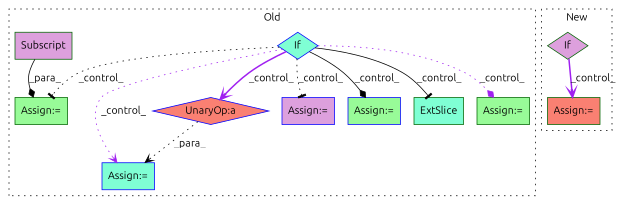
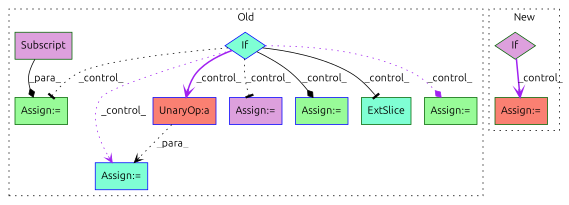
  digraph {
    fontname=Ubuntu
    node [a=68 l=3 shape=box style=filled fillcolor=aquamarine color=darkgreen fontname=Ubuntu]
    edge [color=black style=dotted arrowhead=vee fontname=Ubuntu]
    n1 [a=96 l="3,14" label=If s="7707,7726" shape=diamond color=blue]
    n2 [label="Assign:=" s=7821 fillcolor=palegreen]
    n3 [label="Assign:=" s=7997 fillcolor=palegreen]
    n4 [label="Assign:=" s=7873 color=blue]
-   n5 [a=61 l=2 label="UnaryOp:a" s=7882 shape=diamond fillcolor=salmon color=blue]
+   n5 [a=61 l=2 label="UnaryOp:a" s=7882 fillcolor=salmon color=blue]
    n6 [label="Assign:=" s=7944 fillcolor=plum color=blue]
    n7 [label="Assign:=" s=7741 fillcolor=palegreen color=blue]
    n8 [a=63 l="11,0" label=Subscript s="8000,0" fillcolor=plum]
    n9 [a=85 label=ExtSlice s=7983]
    n10 [a=96 l="3,14" label=If s="9401,9444" shape=diamond fillcolor=plum]
    n11 [label="Assign:=" s=9464 fillcolor=salmon]
    subgraph cluster_1 {
      label=Old
      style=dotted
      n1
      n2
      n3
      n4
      n5
      n6
      n7
      n8
      n9
    }
    subgraph cluster_2 {
      label=New
      style=dotted
      n10
      n11
    }
    n1 -> n2 [label=_control_ color=purple arrowhead=diamond]
    n1 -> n3 [label=_control_ arrowhead=tee]
    n1 -> n4 [label=_control_ color=purple]
    n1 -> n5 [label=_control_ color=purple style=bold]
    n1 -> n6 [label=_control_ arrowhead=tee]
    n1 -> n7 [label=_control_ style=solid arrowhead=diamond]
    n1 -> n9 [label=_control_ style=solid arrowhead=tee]
    n5 -> n4 [label=_para_]
    n8 -> n3 [label=_para_ style=solid arrowhead=diamond]
    n10 -> n11 [label=_control_ color=purple style=bold]
  }
